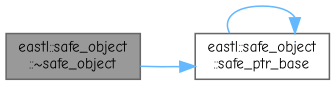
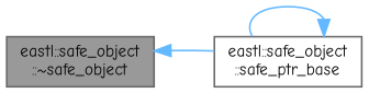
  digraph {
    rankdir=LR
    fontname="Comic Neue"
    node [fontname="Comic Neue" fontsize=10 shape=box style=filled]
    edge [color=steelblue1 fontname="Comic Neue" fontsize=10 labelfontname=Helvetica labelfontsize=10 style=solid]
    n1 [color=gray40 fillcolor=grey60 fontcolor=black height=0.2 label="eastl::safe_object\l::~safe_object" width=0.4]
    n2 [color=grey40 fillcolor=white height=0.2 label="eastl::safe_object\l::safe_ptr_base" width=0.4]
-   n1 -> n2
+   n2 -> n1
    n2 -> n2
  }
